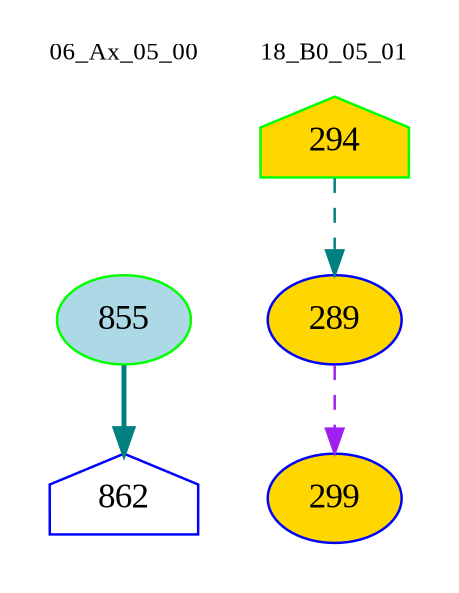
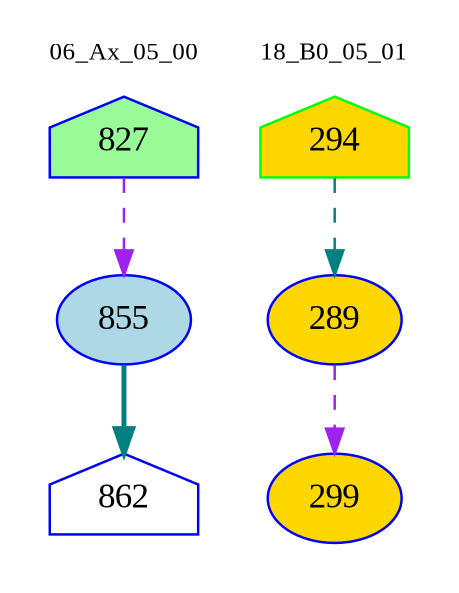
  digraph {
    fontname="Liberation Serif"
    node [color=blue fillcolor=gold fontname="Liberation Serif" shape=house style=filled]
    edge [color=purple fontname="Liberation Serif" style=dashed]
+   n1 [fillcolor=palegreen label=827]
    n2 [fillcolor=white label=862]
-   n3 [color=green fillcolor=lightblue label=855 shape=ellipse]
+   n3 [fillcolor=lightblue label=855 shape=ellipse]
    n4 [label=289 shape=ellipse]
    n5 [color=green label=294]
    n6 [label=299 shape=ellipse]
    subgraph cluster_1 {
      color=white
      fontsize=10
      label="06_Ax_05_00"
+     n1
      n2
      n3
    }
    subgraph cluster_2 {
      color=white
      fontsize=10
      label="18_B0_05_01"
      n4
      n5
      n6
    }
+   n1 -> n3
    n3 -> n2 [color=teal style=bold]
    n4 -> n6
    n5 -> n4 [color=teal]
  }
